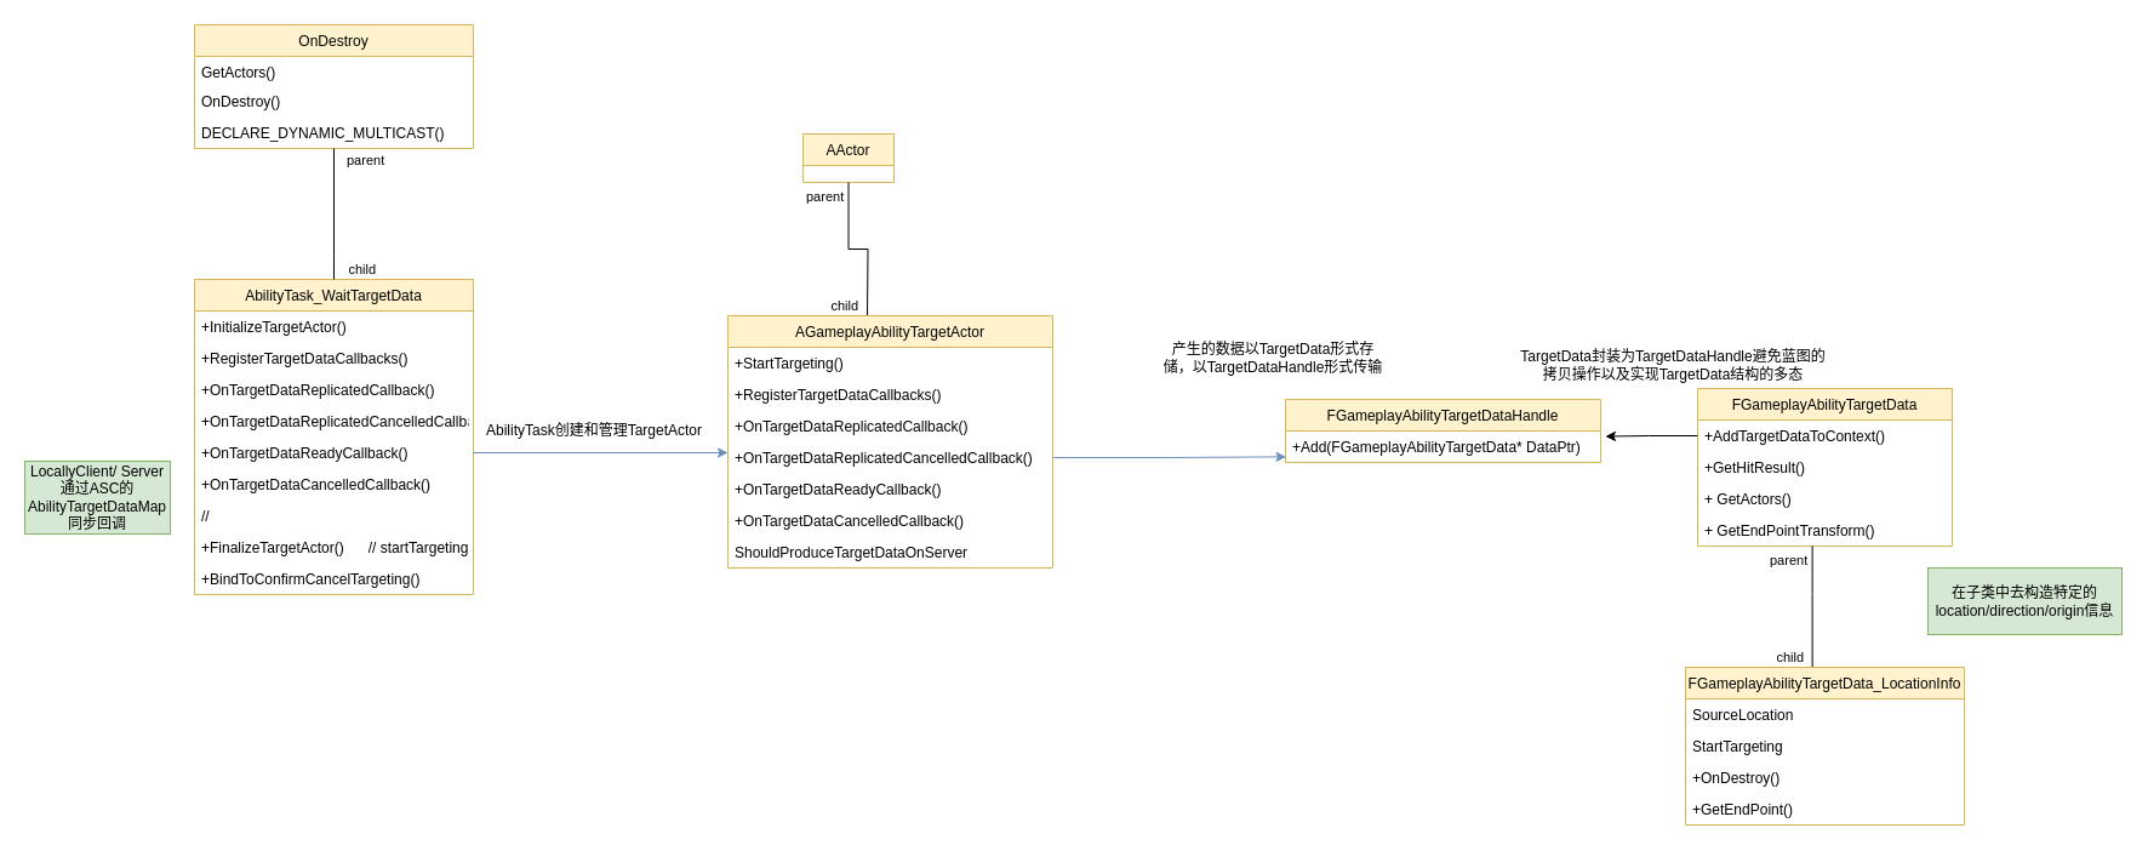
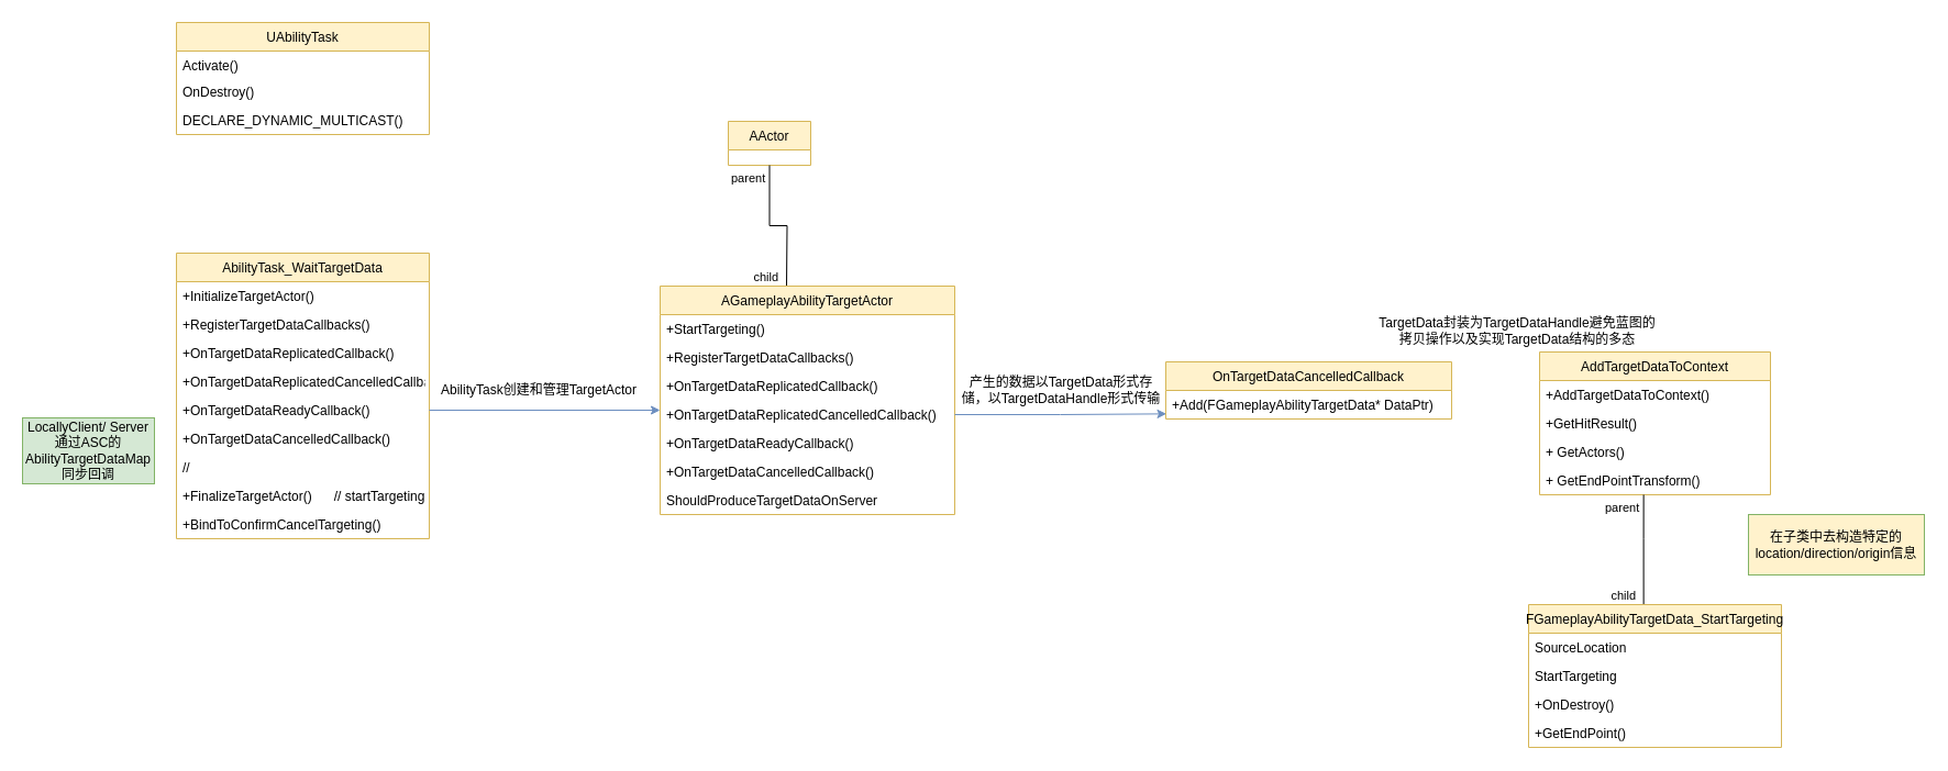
  <mxCell id="0" />
  <mxCell id="1" parent="0" />
  <mxCell id="2" value="AbilityTask_WaitTargetData" style="swimlane;fontStyle=0;childLayout=stackLayout;horizontal=1;startSize=26;fillColor=#fff2cc;horizontalStack=0;resizeParent=1;resizeParentMax=0;resizeLast=0;collapsible=1;marginBottom=0;strokeColor=#d6b656;" parent="1" vertex="1"><mxGeometry x="160" y="230" width="230" height="260" as="geometry" /></mxCell>
  <mxCell id="3" value="+InitializeTargetActor()" style="text;strokeColor=none;fillColor=none;align=left;verticalAlign=top;spacingLeft=4;spacingRight=4;overflow=hidden;rotatable=0;points=[[0,0.5],[1,0.5]];portConstraint=eastwest;" vertex="1" parent="2"><mxGeometry y="26" width="230" height="26" as="geometry" /></mxCell>
  <mxCell id="4" value="+RegisterTargetDataCallbacks()" style="text;strokeColor=none;fillColor=none;align=left;verticalAlign=top;spacingLeft=4;spacingRight=4;overflow=hidden;rotatable=0;points=[[0,0.5],[1,0.5]];portConstraint=eastwest;" parent="2" vertex="1"><mxGeometry y="52" width="230" height="26" as="geometry" /></mxCell>
  <mxCell id="5" value="+OnTargetDataReplicatedCallback()" style="text;strokeColor=none;fillColor=none;align=left;verticalAlign=top;spacingLeft=4;spacingRight=4;overflow=hidden;rotatable=0;points=[[0,0.5],[1,0.5]];portConstraint=eastwest;" parent="2" vertex="1"><mxGeometry y="78" width="230" height="26" as="geometry" /></mxCell>
  <mxCell id="6" value="+OnTargetDataReplicatedCancelledCallback()" style="text;strokeColor=none;fillColor=none;align=left;verticalAlign=top;spacingLeft=4;spacingRight=4;overflow=hidden;rotatable=0;points=[[0,0.5],[1,0.5]];portConstraint=eastwest;" parent="2" vertex="1"><mxGeometry y="104" width="230" height="26" as="geometry" /></mxCell>
  <mxCell id="7" value="+OnTargetDataReadyCallback()" style="text;strokeColor=none;fillColor=none;align=left;verticalAlign=top;spacingLeft=4;spacingRight=4;overflow=hidden;rotatable=0;points=[[0,0.5],[1,0.5]];portConstraint=eastwest;" parent="2" vertex="1"><mxGeometry y="130" width="230" height="26" as="geometry" /></mxCell>
  <mxCell id="8" value="+OnTargetDataCancelledCallback()" style="text;strokeColor=none;fillColor=none;align=left;verticalAlign=top;spacingLeft=4;spacingRight=4;overflow=hidden;rotatable=0;points=[[0,0.5],[1,0.5]];portConstraint=eastwest;" parent="2" vertex="1"><mxGeometry y="156" width="230" height="26" as="geometry" /></mxCell>
  <mxCell id="9" value="//" style="text;strokeColor=none;fillColor=none;align=left;verticalAlign=top;spacingLeft=4;spacingRight=4;overflow=hidden;rotatable=0;points=[[0,0.5],[1,0.5]];portConstraint=eastwest;" vertex="1" parent="2"><mxGeometry y="182" width="230" height="26" as="geometry" /></mxCell>
  <mxCell id="10" value="+FinalizeTargetActor()      // startTargeting" style="text;strokeColor=none;fillColor=none;align=left;verticalAlign=top;spacingLeft=4;spacingRight=4;overflow=hidden;rotatable=0;points=[[0,0.5],[1,0.5]];portConstraint=eastwest;" vertex="1" parent="2"><mxGeometry y="208" width="230" height="26" as="geometry" /></mxCell>
  <mxCell id="11" value="+BindToConfirmCancelTargeting()" style="text;strokeColor=none;fillColor=none;align=left;verticalAlign=top;spacingLeft=4;spacingRight=4;overflow=hidden;rotatable=0;points=[[0,0.5],[1,0.5]];portConstraint=eastwest;" vertex="1" parent="2"><mxGeometry y="234" width="230" height="26" as="geometry" /></mxCell>
- <mxCell id="12" value="OnDestroy" style="swimlane;fontStyle=0;childLayout=stackLayout;horizontal=1;startSize=26;fillColor=#fff2cc;horizontalStack=0;resizeParent=1;resizeParentMax=0;resizeLast=0;collapsible=1;marginBottom=0;strokeColor=#d6b656;" parent="1" vertex="1"><mxGeometry x="160" y="20" width="230" height="102" as="geometry" /></mxCell>
- <mxCell id="13" value="GetActors()" style="text;strokeColor=none;fillColor=none;align=left;verticalAlign=top;spacingLeft=4;spacingRight=4;overflow=hidden;rotatable=0;points=[[0,0.5],[1,0.5]];portConstraint=eastwest;" parent="12" vertex="1"><mxGeometry y="26" width="230" height="24" as="geometry" /></mxCell>
+ <mxCell id="12" value="UAbilityTask" style="swimlane;fontStyle=0;childLayout=stackLayout;horizontal=1;startSize=26;fillColor=#fff2cc;horizontalStack=0;resizeParent=1;resizeParentMax=0;resizeLast=0;collapsible=1;marginBottom=0;strokeColor=#d6b656;" parent="1" vertex="1"><mxGeometry x="160" y="20" width="230" height="102" as="geometry" /></mxCell>
+ <mxCell id="13" value="Activate()" style="text;strokeColor=none;fillColor=none;align=left;verticalAlign=top;spacingLeft=4;spacingRight=4;overflow=hidden;rotatable=0;points=[[0,0.5],[1,0.5]];portConstraint=eastwest;" parent="12" vertex="1"><mxGeometry y="26" width="230" height="24" as="geometry" /></mxCell>
  <mxCell id="14" value="OnDestroy()" style="text;strokeColor=none;fillColor=none;align=left;verticalAlign=top;spacingLeft=4;spacingRight=4;overflow=hidden;rotatable=0;points=[[0,0.5],[1,0.5]];portConstraint=eastwest;" parent="12" vertex="1"><mxGeometry y="50" width="230" height="26" as="geometry" /></mxCell>
  <mxCell id="15" value="DECLARE_DYNAMIC_MULTICAST()" style="text;strokeColor=none;fillColor=none;align=left;verticalAlign=top;spacingLeft=4;spacingRight=4;overflow=hidden;rotatable=0;points=[[0,0.5],[1,0.5]];portConstraint=eastwest;" parent="12" vertex="1"><mxGeometry y="76" width="230" height="26" as="geometry" /></mxCell>
- <mxCell id="16" value="" style="endArrow=none;html=1;edgeStyle=orthogonalEdgeStyle;rounded=0;entryX=0.5;entryY=0;entryDx=0;entryDy=0;" parent="1" source="15" target="2" edge="1"><mxGeometry relative="1" as="geometry"><mxPoint x="280" y="130" as="sourcePoint" /><mxPoint x="440" y="130" as="targetPoint" /><Array as="points"><mxPoint x="275" y="210" /><mxPoint x="275" y="210" /></Array></mxGeometry></mxCell>
- <mxCell id="17" value="parent" style="edgeLabel;resizable=0;html=1;align=left;verticalAlign=bottom;" parent="16" connectable="0" vertex="1"><mxGeometry x="-1" relative="1" as="geometry"><mxPoint x="9" y="18" as="offset" /></mxGeometry></mxCell>
- <mxCell id="18" value="child" style="edgeLabel;resizable=0;html=1;align=right;verticalAlign=bottom;" parent="16" connectable="0" vertex="1"><mxGeometry x="1" relative="1" as="geometry"><mxPoint x="35" as="offset" /></mxGeometry></mxCell>
  <mxCell id="19" value="AActor" style="swimlane;fontStyle=0;childLayout=stackLayout;horizontal=1;startSize=26;fillColor=#fff2cc;horizontalStack=0;resizeParent=1;resizeParentMax=0;resizeLast=0;collapsible=1;marginBottom=0;strokeColor=#d6b656;" parent="1" vertex="1"><mxGeometry x="662" y="110" width="75" height="40" as="geometry" /></mxCell>
  <mxCell id="20" value="" style="endArrow=none;html=1;edgeStyle=orthogonalEdgeStyle;rounded=0;exitX=0.5;exitY=1;exitDx=0;exitDy=0;" parent="1" source="19" edge="1"><mxGeometry relative="1" as="geometry"><mxPoint x="678" y="300" as="sourcePoint" /><mxPoint x="715" y="260" as="targetPoint" /></mxGeometry></mxCell>
  <mxCell id="21" value="parent" style="edgeLabel;resizable=0;html=1;align=left;verticalAlign=bottom;" parent="20" connectable="0" vertex="1"><mxGeometry x="-1" relative="1" as="geometry"><mxPoint x="-37" y="20" as="offset" /></mxGeometry></mxCell>
  <mxCell id="22" value="child" style="edgeLabel;resizable=0;html=1;align=right;verticalAlign=bottom;" parent="20" connectable="0" vertex="1"><mxGeometry x="1" relative="1" as="geometry"><mxPoint x="-7" as="offset" /></mxGeometry></mxCell>
  <mxCell id="23" value="AGameplayAbilityTargetActor" style="swimlane;fontStyle=0;childLayout=stackLayout;horizontal=1;startSize=26;fillColor=#fff2cc;horizontalStack=0;resizeParent=1;resizeParentMax=0;resizeLast=0;collapsible=1;marginBottom=0;strokeColor=#d6b656;" parent="1" vertex="1"><mxGeometry x="600" y="260" width="268" height="208" as="geometry" /></mxCell>
  <mxCell id="24" value="+StartTargeting()" style="text;strokeColor=none;fillColor=none;align=left;verticalAlign=top;spacingLeft=4;spacingRight=4;overflow=hidden;rotatable=0;points=[[0,0.5],[1,0.5]];portConstraint=eastwest;" parent="23" vertex="1"><mxGeometry y="26" width="268" height="26" as="geometry" /></mxCell>
  <mxCell id="25" value="+RegisterTargetDataCallbacks()" style="text;strokeColor=none;fillColor=none;align=left;verticalAlign=top;spacingLeft=4;spacingRight=4;overflow=hidden;rotatable=0;points=[[0,0.5],[1,0.5]];portConstraint=eastwest;" vertex="1" parent="23"><mxGeometry y="52" width="268" height="26" as="geometry" /></mxCell>
  <mxCell id="26" value="+OnTargetDataReplicatedCallback()" style="text;strokeColor=none;fillColor=none;align=left;verticalAlign=top;spacingLeft=4;spacingRight=4;overflow=hidden;rotatable=0;points=[[0,0.5],[1,0.5]];portConstraint=eastwest;" parent="23" vertex="1"><mxGeometry y="78" width="268" height="26" as="geometry" /></mxCell>
  <mxCell id="27" value="+OnTargetDataReplicatedCancelledCallback()" style="text;strokeColor=none;fillColor=none;align=left;verticalAlign=top;spacingLeft=4;spacingRight=4;overflow=hidden;rotatable=0;points=[[0,0.5],[1,0.5]];portConstraint=eastwest;" parent="23" vertex="1"><mxGeometry y="104" width="268" height="26" as="geometry" /></mxCell>
  <mxCell id="28" value="+OnTargetDataReadyCallback()" style="text;strokeColor=none;fillColor=none;align=left;verticalAlign=top;spacingLeft=4;spacingRight=4;overflow=hidden;rotatable=0;points=[[0,0.5],[1,0.5]];portConstraint=eastwest;" parent="23" vertex="1"><mxGeometry y="130" width="268" height="26" as="geometry" /></mxCell>
  <mxCell id="29" value="+OnTargetDataCancelledCallback()" style="text;strokeColor=none;fillColor=none;align=left;verticalAlign=top;spacingLeft=4;spacingRight=4;overflow=hidden;rotatable=0;points=[[0,0.5],[1,0.5]];portConstraint=eastwest;" parent="23" vertex="1"><mxGeometry y="156" width="268" height="26" as="geometry" /></mxCell>
  <mxCell id="30" value="ShouldProduceTargetDataOnServer" style="text;strokeColor=none;fillColor=none;align=left;verticalAlign=top;spacingLeft=4;spacingRight=4;overflow=hidden;rotatable=0;points=[[0,0.5],[1,0.5]];portConstraint=eastwest;" vertex="1" parent="23"><mxGeometry y="182" width="268" height="26" as="geometry" /></mxCell>
  <mxCell id="31" value="LocallyClient/ Server&lt;br&gt;通过ASC的AbilityTargetDataMap同步回调" style="whiteSpace=wrap;html=1;fillColor=#d5e8d4;strokeColor=#82b366;" vertex="1" parent="1"><mxGeometry x="20" y="380" width="120" height="60" as="geometry" /></mxCell>
- <mxCell id="32" value="FGameplayAbilityTargetData" style="swimlane;fontStyle=0;childLayout=stackLayout;horizontal=1;startSize=26;fillColor=#fff2cc;horizontalStack=0;resizeParent=1;resizeParentMax=0;resizeLast=0;collapsible=1;marginBottom=0;strokeColor=#d6b656;" vertex="1" parent="1"><mxGeometry x="1400" y="320" width="210" height="130" as="geometry" /></mxCell>
+ <mxCell id="32" value="AddTargetDataToContext" style="swimlane;fontStyle=0;childLayout=stackLayout;horizontal=1;startSize=26;fillColor=#fff2cc;horizontalStack=0;resizeParent=1;resizeParentMax=0;resizeLast=0;collapsible=1;marginBottom=0;strokeColor=#d6b656;" vertex="1" parent="1"><mxGeometry x="1400" y="320" width="210" height="130" as="geometry" /></mxCell>
  <mxCell id="33" value="+AddTargetDataToContext()" style="text;strokeColor=none;fillColor=none;align=left;verticalAlign=top;spacingLeft=4;spacingRight=4;overflow=hidden;rotatable=0;points=[[0,0.5],[1,0.5]];portConstraint=eastwest;" vertex="1" parent="32"><mxGeometry y="26" width="210" height="26" as="geometry" /></mxCell>
  <mxCell id="34" value="+GetHitResult()" style="text;strokeColor=none;fillColor=none;align=left;verticalAlign=top;spacingLeft=4;spacingRight=4;overflow=hidden;rotatable=0;points=[[0,0.5],[1,0.5]];portConstraint=eastwest;" vertex="1" parent="32"><mxGeometry y="52" width="210" height="26" as="geometry" /></mxCell>
  <mxCell id="35" value="+ GetActors()" style="text;strokeColor=none;fillColor=none;align=left;verticalAlign=top;spacingLeft=4;spacingRight=4;overflow=hidden;rotatable=0;points=[[0,0.5],[1,0.5]];portConstraint=eastwest;" vertex="1" parent="32"><mxGeometry y="78" width="210" height="26" as="geometry" /></mxCell>
  <mxCell id="36" value="+ GetEndPointTransform()" style="text;strokeColor=none;fillColor=none;align=left;verticalAlign=top;spacingLeft=4;spacingRight=4;overflow=hidden;rotatable=0;points=[[0,0.5],[1,0.5]];portConstraint=eastwest;" vertex="1" parent="32"><mxGeometry y="104" width="210" height="26" as="geometry" /></mxCell>
- <mxCell id="37" value="在子类中去构造特定的location/direction/origin信息" style="whiteSpace=wrap;html=1;fillColor=#d5e8d4;strokeColor=#82b366;" vertex="1" parent="1"><mxGeometry x="1590" y="468" width="160" height="55" as="geometry" /></mxCell>
- <mxCell id="38" value="FGameplayAbilityTargetDataHandle" style="swimlane;fontStyle=0;childLayout=stackLayout;horizontal=1;startSize=26;fillColor=#fff2cc;horizontalStack=0;resizeParent=1;resizeParentMax=0;resizeLast=0;collapsible=1;marginBottom=0;strokeColor=#d6b656;" vertex="1" parent="1"><mxGeometry x="1060" y="329" width="260" height="52" as="geometry" /></mxCell>
+ <mxCell id="37" value="在子类中去构造特定的location/direction/origin信息" style="whiteSpace=wrap;html=1;fillColor=#fff2cc;strokeColor=#82b366;" vertex="1" parent="1"><mxGeometry x="1590" y="468" width="160" height="55" as="geometry" /></mxCell>
+ <mxCell id="38" value="OnTargetDataCancelledCallback" style="swimlane;fontStyle=0;childLayout=stackLayout;horizontal=1;startSize=26;fillColor=#fff2cc;horizontalStack=0;resizeParent=1;resizeParentMax=0;resizeLast=0;collapsible=1;marginBottom=0;strokeColor=#d6b656;" vertex="1" parent="1"><mxGeometry x="1060" y="329" width="260" height="52" as="geometry" /></mxCell>
  <mxCell id="39" value="+Add(FGameplayAbilityTargetData* DataPtr)" style="text;strokeColor=none;fillColor=none;align=left;verticalAlign=top;spacingLeft=4;spacingRight=4;overflow=hidden;rotatable=0;points=[[0,0.5],[1,0.5]];portConstraint=eastwest;" vertex="1" parent="38"><mxGeometry y="26" width="260" height="26" as="geometry" /></mxCell>
  <mxCell id="40" value="" style="endArrow=none;html=1;edgeStyle=orthogonalEdgeStyle;rounded=0;exitX=0.5;exitY=1;exitDx=0;exitDy=0;" edge="1" parent="1"><mxGeometry relative="1" as="geometry"><mxPoint x="1494.63" y="450" as="sourcePoint" /><mxPoint x="1494.63" y="550" as="targetPoint" /><Array as="points"><mxPoint x="1494.63" y="490" /><mxPoint x="1494.63" y="490" /></Array></mxGeometry></mxCell>
  <mxCell id="41" value="parent" style="edgeLabel;resizable=0;html=1;align=left;verticalAlign=bottom;" connectable="0" vertex="1" parent="40"><mxGeometry x="-1" relative="1" as="geometry"><mxPoint x="-37" y="20" as="offset" /></mxGeometry></mxCell>
  <mxCell id="42" value="child" style="edgeLabel;resizable=0;html=1;align=right;verticalAlign=bottom;" connectable="0" vertex="1" parent="40"><mxGeometry x="1" relative="1" as="geometry"><mxPoint x="-7" as="offset" /></mxGeometry></mxCell>
- <mxCell id="43" value="FGameplayAbilityTargetData_LocationInfo" style="swimlane;fontStyle=0;childLayout=stackLayout;horizontal=1;startSize=26;fillColor=#fff2cc;horizontalStack=0;resizeParent=1;resizeParentMax=0;resizeLast=0;collapsible=1;marginBottom=0;strokeColor=#d6b656;" vertex="1" parent="1"><mxGeometry x="1390" y="550" width="230" height="130" as="geometry" /></mxCell>
+ <mxCell id="43" value="FGameplayAbilityTargetData_StartTargeting" style="swimlane;fontStyle=0;childLayout=stackLayout;horizontal=1;startSize=26;fillColor=#fff2cc;horizontalStack=0;resizeParent=1;resizeParentMax=0;resizeLast=0;collapsible=1;marginBottom=0;strokeColor=#d6b656;" vertex="1" parent="1"><mxGeometry x="1390" y="550" width="230" height="130" as="geometry" /></mxCell>
  <mxCell id="44" value="SourceLocation" style="text;strokeColor=none;fillColor=none;align=left;verticalAlign=top;spacingLeft=4;spacingRight=4;overflow=hidden;rotatable=0;points=[[0,0.5],[1,0.5]];portConstraint=eastwest;" vertex="1" parent="43"><mxGeometry y="26" width="230" height="26" as="geometry" /></mxCell>
  <mxCell id="45" value="StartTargeting" style="text;strokeColor=none;fillColor=none;align=left;verticalAlign=top;spacingLeft=4;spacingRight=4;overflow=hidden;rotatable=0;points=[[0,0.5],[1,0.5]];portConstraint=eastwest;" vertex="1" parent="43"><mxGeometry y="52" width="230" height="26" as="geometry" /></mxCell>
  <mxCell id="46" value="+OnDestroy()" style="text;strokeColor=none;fillColor=none;align=left;verticalAlign=top;spacingLeft=4;spacingRight=4;overflow=hidden;rotatable=0;points=[[0,0.5],[1,0.5]];portConstraint=eastwest;" vertex="1" parent="43"><mxGeometry y="78" width="230" height="26" as="geometry" /></mxCell>
  <mxCell id="47" value="+GetEndPoint()" style="text;strokeColor=none;fillColor=none;align=left;verticalAlign=top;spacingLeft=4;spacingRight=4;overflow=hidden;rotatable=0;points=[[0,0.5],[1,0.5]];portConstraint=eastwest;" vertex="1" parent="43"><mxGeometry y="104" width="230" height="26" as="geometry" /></mxCell>
  <mxCell id="48" value="" style="endArrow=classic;html=1;rounded=0;fillColor=#dae8fc;strokeColor=#6c8ebf;" edge="1" parent="1" source="7"><mxGeometry relative="1" as="geometry"><mxPoint x="390" y="419.47" as="sourcePoint" /><mxPoint x="600" y="373" as="targetPoint" /></mxGeometry></mxCell>
  <mxCell id="49" value="AbilityTask创建和管理TargetActor" style="text;strokeColor=none;align=center;fillColor=none;html=1;verticalAlign=middle;whiteSpace=wrap;rounded=0;" vertex="1" parent="1"><mxGeometry x="390" y="340" width="200" height="30" as="geometry" /></mxCell>
  <mxCell id="50" style="edgeStyle=orthogonalEdgeStyle;rounded=0;orthogonalLoop=1;jettySize=auto;html=1;exitX=1;exitY=0.5;exitDx=0;exitDy=0;entryX=0.002;entryY=0.821;entryDx=0;entryDy=0;entryPerimeter=0;fillColor=#dae8fc;strokeColor=#6c8ebf;" edge="1" parent="1" source="27" target="39"><mxGeometry relative="1" as="geometry" /></mxCell>
- <mxCell id="51" value="产生的数据以TargetData形式存储，以TargetDataHandle形式传输" style="text;strokeColor=none;align=center;fillColor=none;html=1;verticalAlign=middle;whiteSpace=wrap;rounded=0;" vertex="1" parent="1"><mxGeometry x="955" y="280" width="190" height="30" as="geometry" /></mxCell>
- <mxCell id="52" style="edgeStyle=orthogonalEdgeStyle;rounded=0;orthogonalLoop=1;jettySize=auto;html=1;exitX=0;exitY=0.5;exitDx=0;exitDy=0;entryX=1.015;entryY=0.174;entryDx=0;entryDy=0;entryPerimeter=0;" edge="1" parent="1" source="33" target="39"><mxGeometry relative="1" as="geometry" /></mxCell>
+ <mxCell id="51" value="产生的数据以TargetData形式存储，以TargetDataHandle形式传输" style="text;strokeColor=none;align=center;fillColor=none;html=1;verticalAlign=middle;whiteSpace=wrap;rounded=0;" vertex="1" parent="1"><mxGeometry x="870" y="340" width="190" height="30" as="geometry" /></mxCell>
  <mxCell id="53" value="TargetData封装为TargetDataHandle避免蓝图的拷贝操作以及实现TargetData结构的多态" style="text;strokeColor=none;align=center;fillColor=none;html=1;verticalAlign=middle;whiteSpace=wrap;rounded=0;" vertex="1" parent="1"><mxGeometry x="1250" y="300" width="260" as="geometry" /></mxCell>
